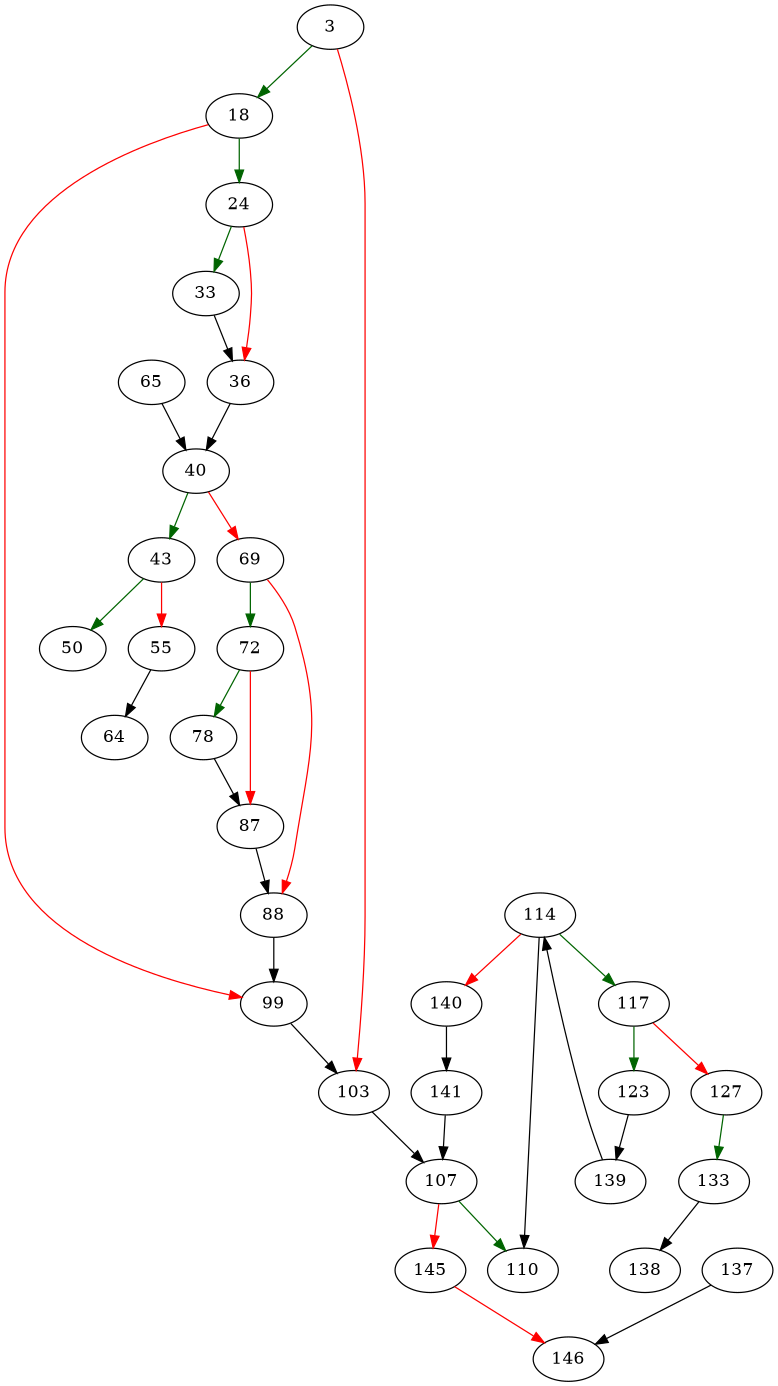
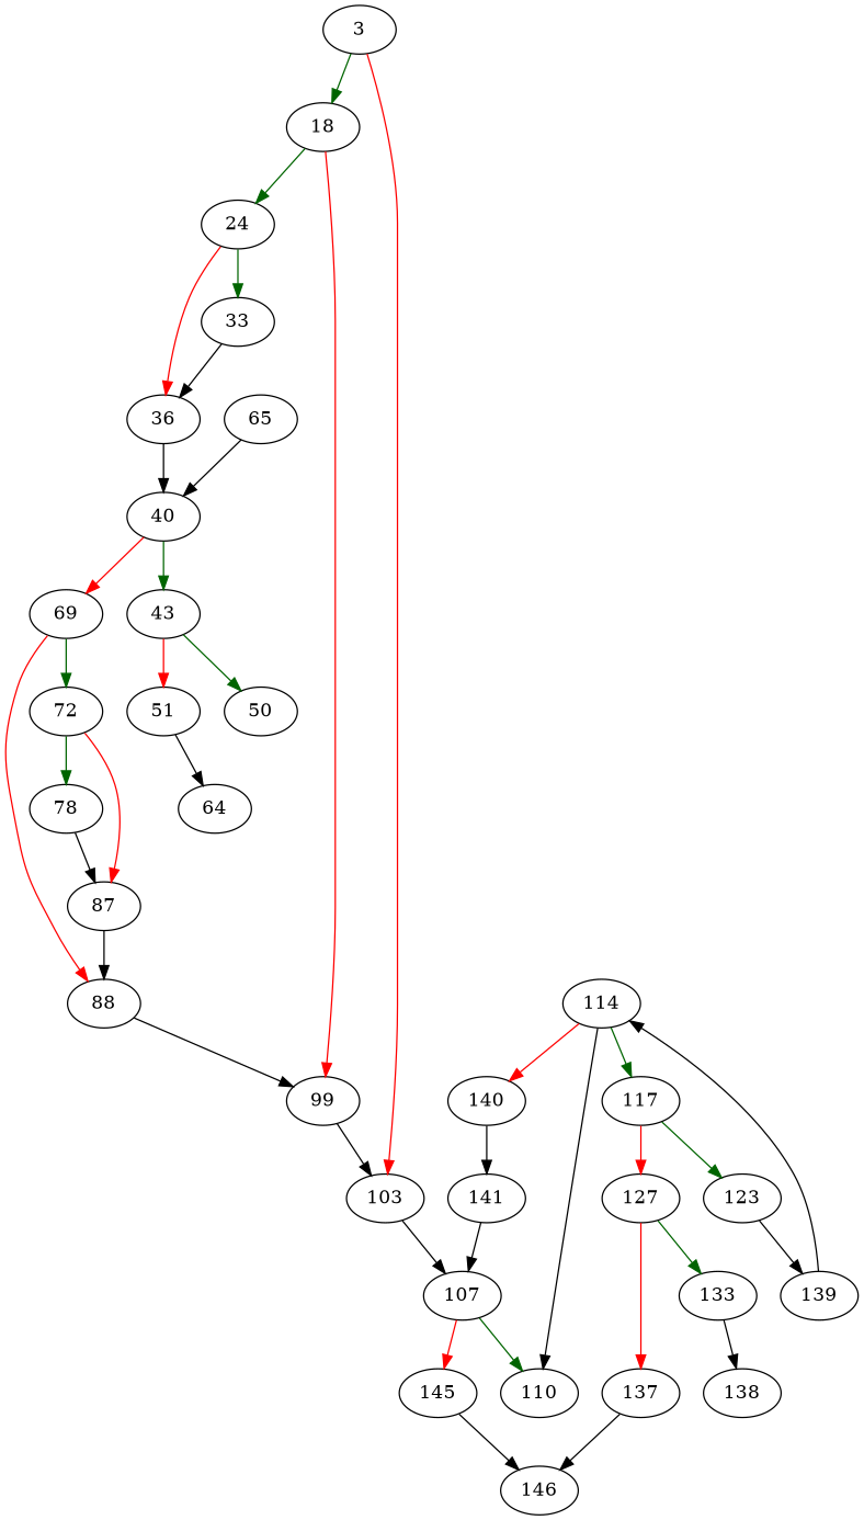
  strict digraph {
    3 [entry=true]
    18
    103
    24
    99
    107
    33
    36
    110
    145
    40
    43
    69
    50
-   55
+   55 [label=51]
    72
    88
    64
    78
    87
    65
    146
    114
    117
    140
    123
    127
    141
    139
    133
    137
    138
    3 -> 18 [color=darkgreen cond=true]
    3 -> 103 [color=red cond=false]
    18 -> 24 [color=darkgreen cond=true]
    18 -> 99 [color=red cond=false]
    103 -> 107
    24 -> 33 [color=darkgreen cond=true]
    24 -> 36 [color=red cond=false]
    99 -> 103
    107 -> 110 [color=darkgreen cond=true]
    107 -> 145 [color=red cond=false]
    33 -> 36
    36 -> 40
-   145 -> 146 [color=red]
+   145 -> 146
    40 -> 43 [color=darkgreen cond=true]
    40 -> 69 [color=red cond=false]
    43 -> 50 [color=darkgreen cond=true]
    43 -> 55 [color=red cond=false]
    69 -> 72 [color=darkgreen cond=true]
    69 -> 88 [color=red cond=false]
    55 -> 64
    72 -> 78 [color=darkgreen cond=true]
    72 -> 87 [color=red cond=false]
    88 -> 99
    78 -> 87
    87 -> 88
    65 -> 40
    114 -> 110
    114 -> 117 [color=darkgreen cond=true]
    114 -> 140 [color=red cond=false]
    117 -> 123 [color=darkgreen cond=true]
    117 -> 127 [color=red cond=false]
    140 -> 141
    123 -> 139
    127 -> 133 [color=darkgreen cond=true]
+   127 -> 137 [color=red cond=false]
    141 -> 107
    139 -> 114
    133 -> 138
    137 -> 146
  }
